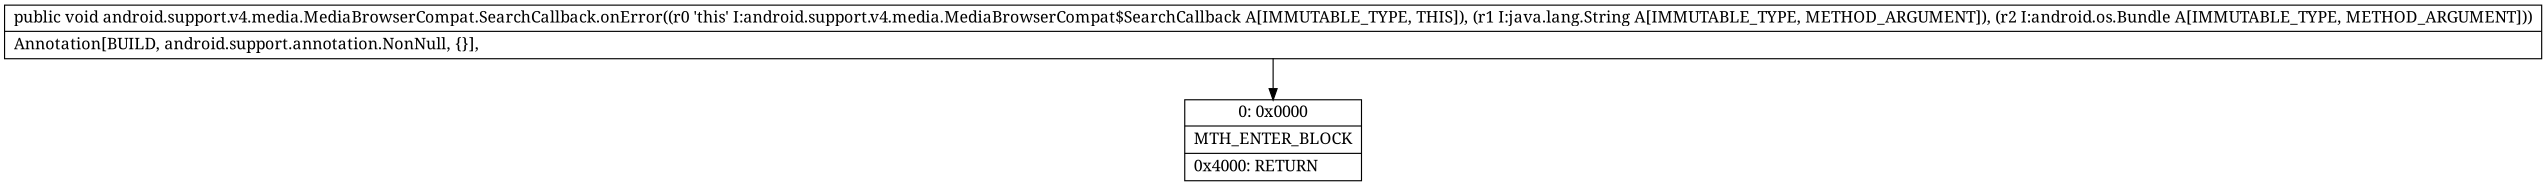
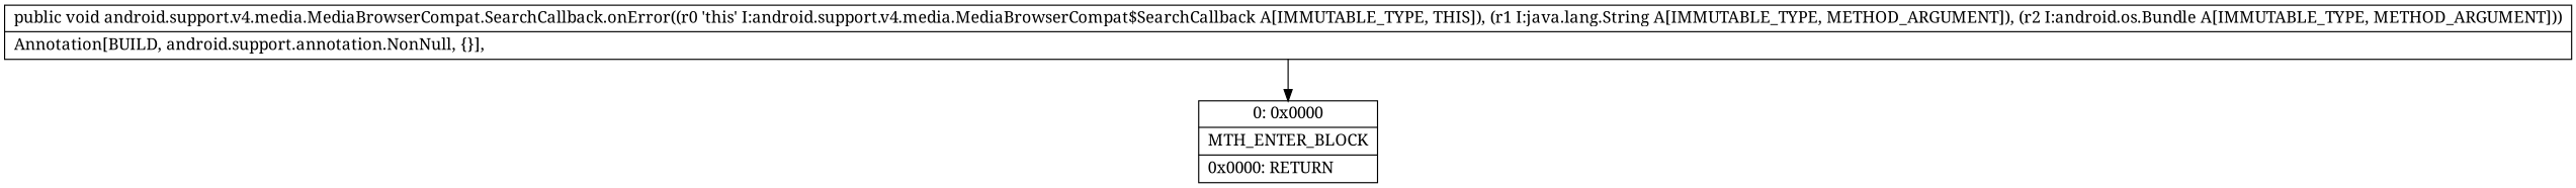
  digraph {
    fontname="Noto Serif"
    node [shape=record fontname="Noto Serif"]
-   n1 [label="{0\:\ 0x0000|MTH_ENTER_BLOCK\l|0x4000: RETURN   \l}"]
+   n1 [label="{0\:\ 0x0000|MTH_ENTER_BLOCK\l|0x0000: RETURN   \l}"]
    n2 [label="{public void android.support.v4.media.MediaBrowserCompat.SearchCallback.onError((r0 'this' I:android.support.v4.media.MediaBrowserCompat$SearchCallback A[IMMUTABLE_TYPE, THIS]), (r1 I:java.lang.String A[IMMUTABLE_TYPE, METHOD_ARGUMENT]), (r2 I:android.os.Bundle A[IMMUTABLE_TYPE, METHOD_ARGUMENT]))  | Annotation[BUILD, android.support.annotation.NonNull, \{\}], \l}"]
    n2 -> n1 [fontname="Noto Serif"]
  }
